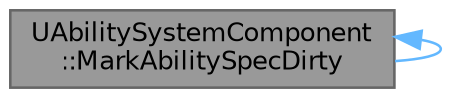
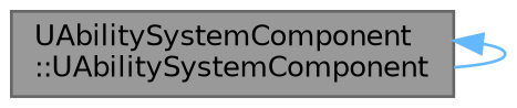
  digraph {
    rankdir=TB
-   n1 [color=gray40 fillcolor=grey60 fontcolor=black fontname=Helvetica fontsize=10 height=0.2 label="UAbilitySystemComponent\l::MarkAbilitySpecDirty" shape=box style=filled width=0.4]
+   n1 [color=gray40 fillcolor=grey60 fontcolor=black fontname=Helvetica fontsize=10 height=0.2 label="UAbilitySystemComponent\l::UAbilitySystemComponent" shape=box style=filled width=0.4]
    n1 -> n1 [color=steelblue1 dir=back fontname=Helvetica fontsize=10 labelfontname=Helvetica labelfontsize=10 style=solid]
  }
